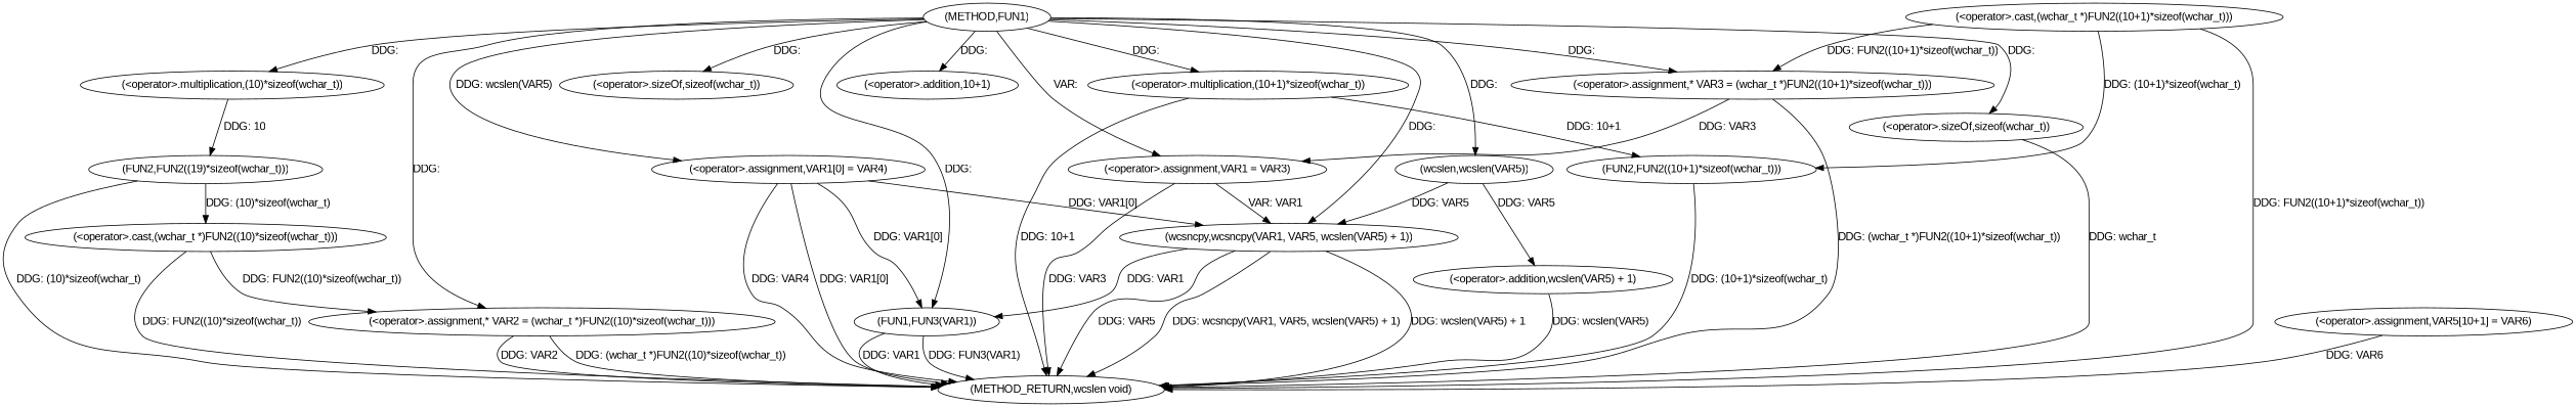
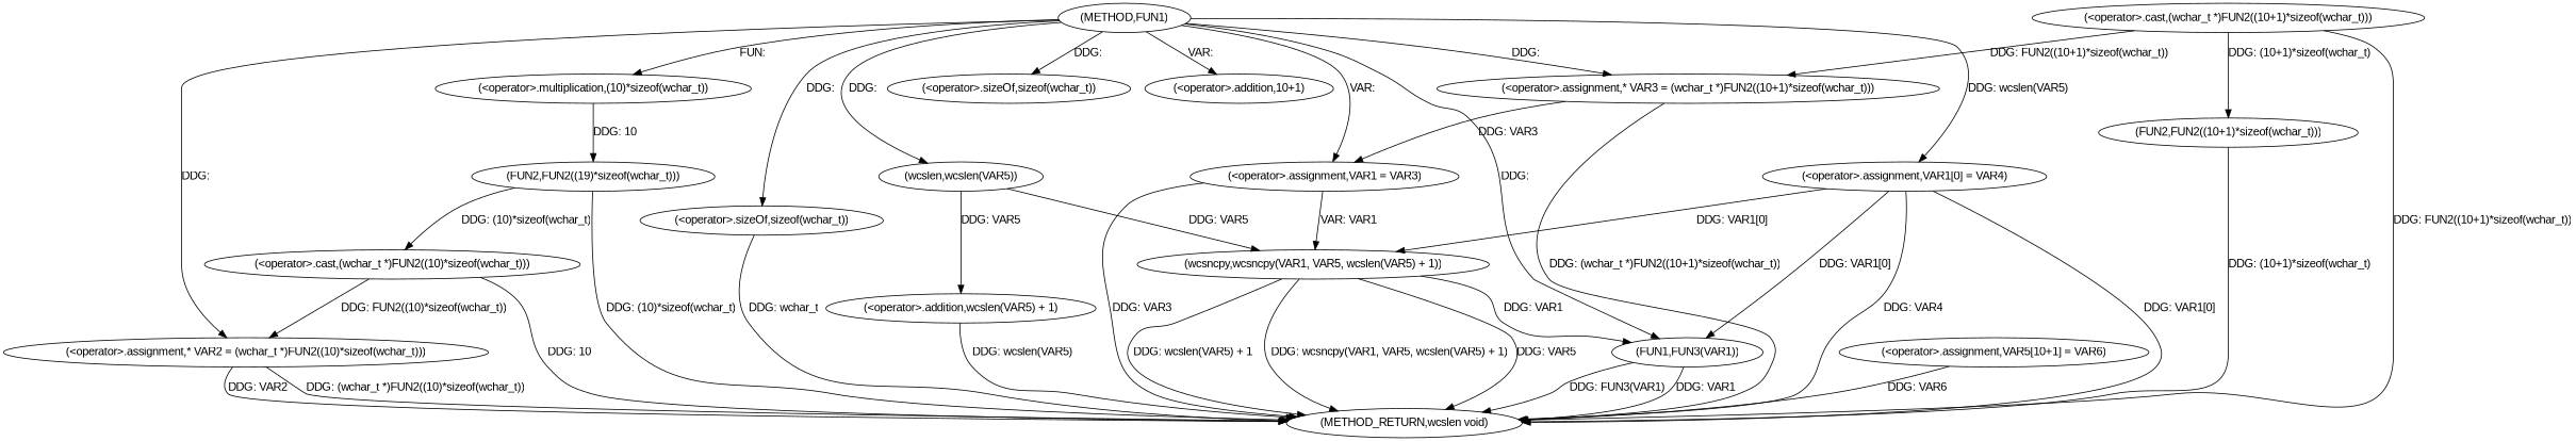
  digraph {
    fontname="Liberation Sans"
    node [fontname="Liberation Sans"]
    edge [fontname="Liberation Sans"]
    n1 [label="(METHOD,FUN1)"]
    n2 [label="(<operator>.assignment,* VAR2 = (wchar_t *)FUN2((10)*sizeof(wchar_t)))"]
    n3 [label="(<operator>.multiplication,(10)*sizeof(wchar_t))"]
    n4 [label="(<operator>.sizeOf,sizeof(wchar_t))"]
    n5 [label="(<operator>.assignment,* VAR3 = (wchar_t *)FUN2((10+1)*sizeof(wchar_t)))"]
-   n6 [label="(<operator>.multiplication,(10+1)*sizeof(wchar_t))"]
    n7 [label="(<operator>.addition,10+1)"]
    n8 [label="(<operator>.sizeOf,sizeof(wchar_t))"]
    n9 [label="(<operator>.assignment,VAR1 = VAR3)"]
    n10 [label="(<operator>.assignment,VAR1[0] = VAR4)"]
    n11 [label="(wcsncpy,wcsncpy(VAR1, VAR5, wcslen(VAR5) + 1))"]
    n12 [label="(wcslen,wcslen(VAR5))"]
    n13 [label="(FUN1,FUN3(VAR1))"]
    n14 [label="(METHOD_RETURN,wcslen void)"]
    n15 [label="(FUN2,FUN2((19)*sizeof(wchar_t)))"]
    n16 [label="(FUN2,FUN2((10+1)*sizeof(wchar_t)))"]
    n17 [label="(<operator>.assignment,VAR5[10+1] = VAR6)"]
    n18 [label="(<operator>.addition,wcslen(VAR5) + 1)"]
    n19 [label="(<operator>.cast,(wchar_t *)FUN2((10)*sizeof(wchar_t)))"]
    n20 [label="(<operator>.cast,(wchar_t *)FUN2((10+1)*sizeof(wchar_t)))"]
    n1 -> n2 [label="DDG: "]
-   n1 -> n3 [label="DDG: "]
+   n1 -> n3 [label="FUN: "]
    n1 -> n4 [label="DDG: "]
    n1 -> n5 [label="DDG: "]
-   n1 -> n6 [label="DDG: "]
-   n1 -> n7 [label="DDG: "]
+   n1 -> n7 [label="VAR: "]
    n1 -> n8 [label="DDG: "]
    n1 -> n9 [label="VAR: "]
    n1 -> n10 [label="DDG: wcslen(VAR5)"]
-   n1 -> n11 [label="DDG: "]
    n1 -> n12 [label="DDG: "]
    n1 -> n13 [label="DDG: "]
    n2 -> n14 [label="DDG: VAR2"]
    n2 -> n14 [label="DDG: (wchar_t *)FUN2((10)*sizeof(wchar_t))"]
    n3 -> n15 [label="DDG: 10"]
    n5 -> n9 [label="DDG: VAR3"]
    n5 -> n14 [label="DDG: (wchar_t *)FUN2((10+1)*sizeof(wchar_t))"]
-   n6 -> n14 [label="DDG: 10+1"]
-   n6 -> n16 [label="DDG: 10+1"]
    n8 -> n14 [label="DDG: wchar_t"]
    n9 -> n11 [label="VAR: VAR1"]
    n9 -> n14 [label="DDG: VAR3"]
    n10 -> n11 [label="DDG: VAR1[0]"]
    n10 -> n13 [label="DDG: VAR1[0]"]
    n10 -> n14 [label="DDG: VAR1[0]"]
    n10 -> n14 [label="DDG: VAR4"]
    n11 -> n13 [label="DDG: VAR1"]
    n11 -> n14 [label="DDG: VAR5"]
    n11 -> n14 [label="DDG: wcslen(VAR5) + 1"]
    n11 -> n14 [label="DDG: wcsncpy(VAR1, VAR5, wcslen(VAR5) + 1)"]
    n12 -> n11 [label="DDG: VAR5"]
    n12 -> n18 [label="DDG: VAR5"]
    n13 -> n14 [label="DDG: FUN3(VAR1)"]
    n13 -> n14 [label="DDG: VAR1"]
    n15 -> n14 [label="DDG: (10)*sizeof(wchar_t)"]
    n15 -> n19 [label="DDG: (10)*sizeof(wchar_t)"]
    n16 -> n14 [label="DDG: (10+1)*sizeof(wchar_t)"]
    n17 -> n14 [label="DDG: VAR6"]
    n18 -> n14 [label="DDG: wcslen(VAR5)"]
    n19 -> n2 [label="DDG: FUN2((10)*sizeof(wchar_t))"]
-   n19 -> n14 [label="DDG: FUN2((10)*sizeof(wchar_t))"]
+   n19 -> n14 [label="DDG: 10"]
    n20 -> n5 [label="DDG: FUN2((10+1)*sizeof(wchar_t))"]
    n20 -> n14 [label="DDG: FUN2((10+1)*sizeof(wchar_t))"]
    n20 -> n16 [label="DDG: (10+1)*sizeof(wchar_t)"]
  }
